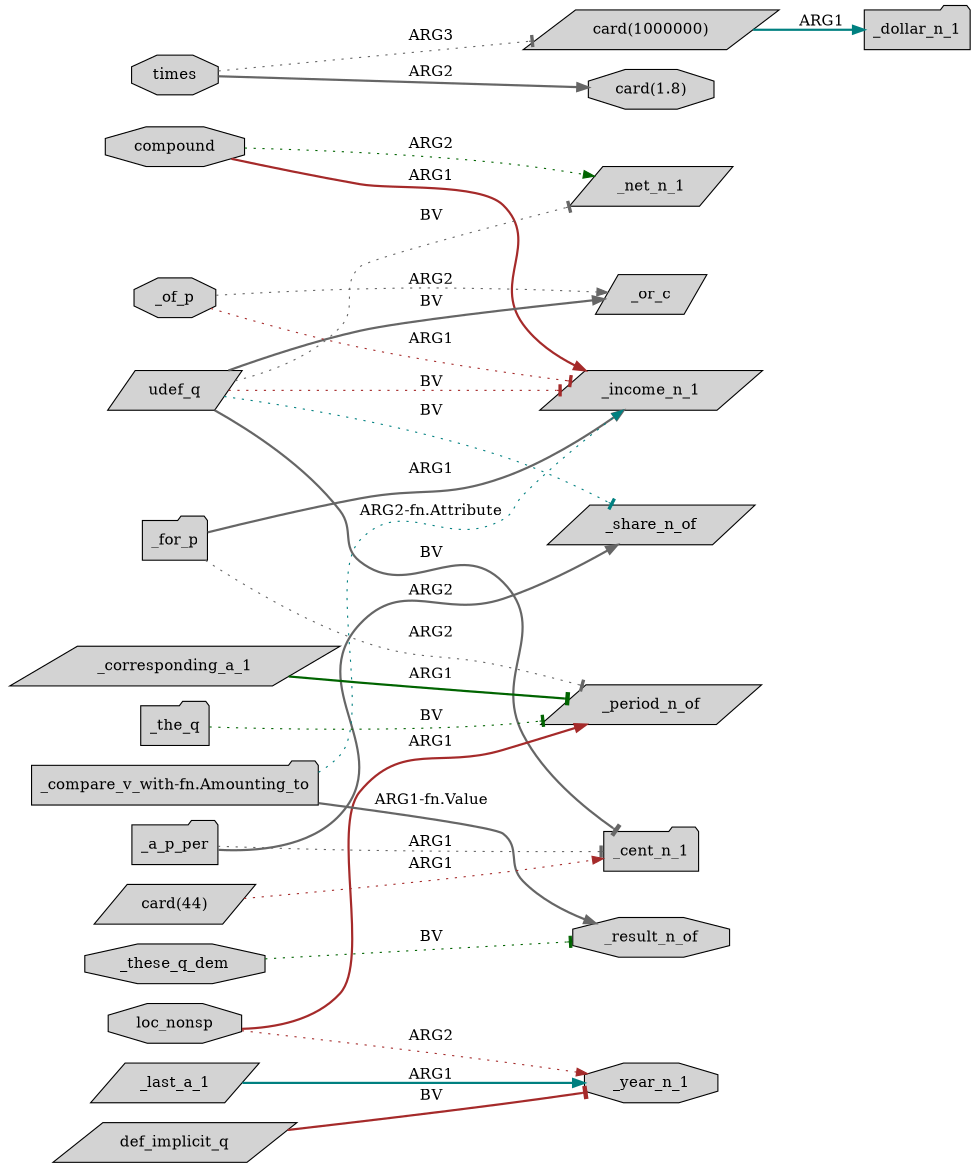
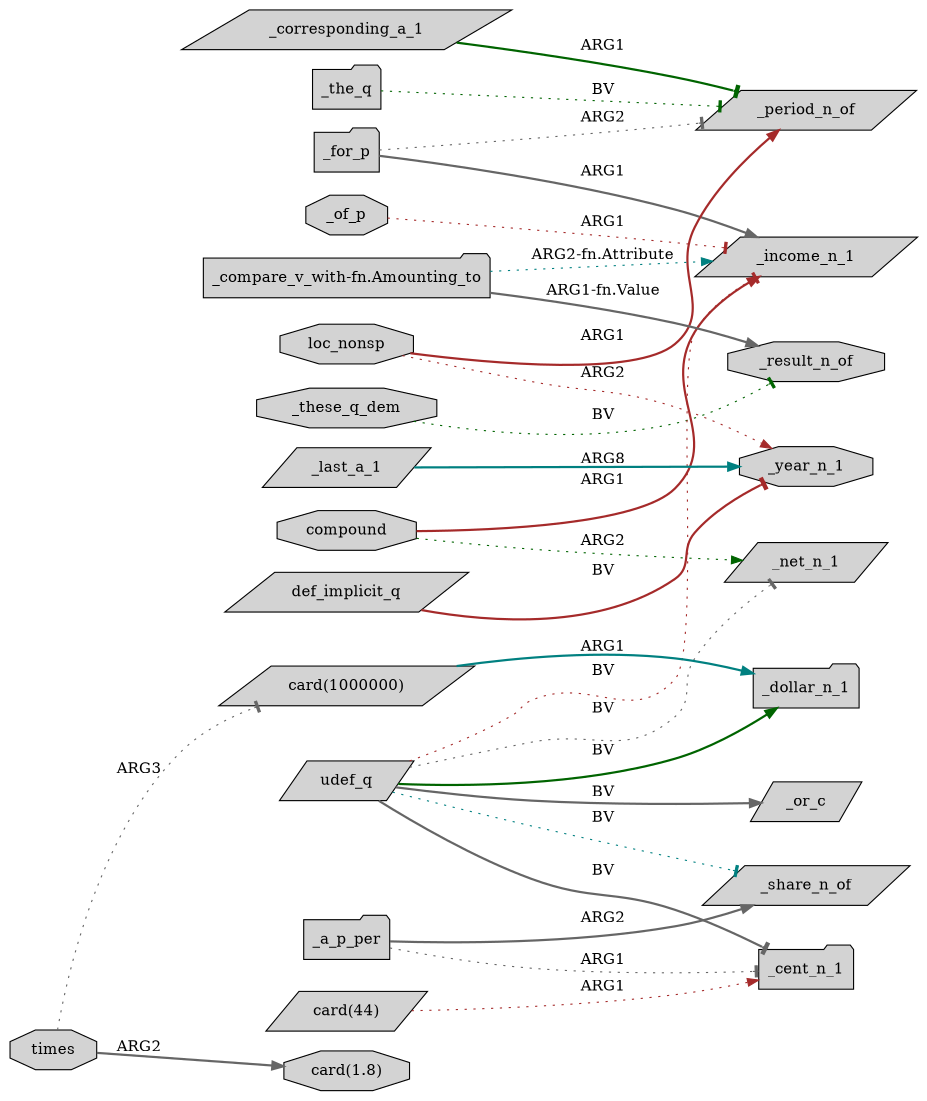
  digraph {
    rankdir=LR
    node [shape=parallelogram style=filled]
    edge [arrowhead=normal color=gray40 style=dotted]
    compound [shape=octagon]
    _net_n_1
    _income_n_1
    _a_p_per [shape=folder]
    _cent_n_1 [shape=folder]
    _share_n_of
    _these_q_dem [shape=octagon]
    _result_n_of [shape=octagon]
    _year_n_1 [shape=octagon]
    def_implicit_q
    udef_q
    _or_c
    _dollar_n_1 [shape=folder]
    _for_p [shape=folder]
    _period_n_of
    times [shape=octagon]
    "card(1000000)"
    "card(1.8)" [shape=octagon]
    _of_p [shape=octagon]
    loc_nonsp [shape=octagon]
    "_compare_v_with-fn.Amounting_to" [shape=folder]
    "card(44)"
    _last_a_1
    _corresponding_a_1
    _the_q [shape=folder]
    compound -> _net_n_1 [color=darkgreen label=ARG2]
    compound -> _income_n_1 [color=brown label=ARG1 style=bold]
    _a_p_per -> _cent_n_1 [arrowhead=tee label=ARG1]
    _a_p_per -> _share_n_of [label=ARG2 style=bold]
    _these_q_dem -> _result_n_of [arrowhead=tee color=darkgreen label=BV]
    def_implicit_q -> _year_n_1 [arrowhead=tee color=brown label=BV style=bold]
    udef_q -> _net_n_1 [arrowhead=tee label=BV]
    udef_q -> _income_n_1 [arrowhead=tee color=brown label=BV]
    udef_q -> _cent_n_1 [arrowhead=tee label=BV style=bold]
    udef_q -> _share_n_of [arrowhead=tee color=teal label=BV]
    udef_q -> _or_c [label=BV style=bold]
+   udef_q -> _dollar_n_1 [color=darkgreen label=BV style=bold]
    _for_p -> _income_n_1 [label=ARG1 style=bold]
    _for_p -> _period_n_of [arrowhead=tee label=ARG2]
    times -> "card(1000000)" [arrowhead=tee label=ARG3]
    times -> "card(1.8)" [label=ARG2 style=bold]
    "card(1000000)" -> _dollar_n_1 [color=teal label=ARG1 style=bold]
    _of_p -> _income_n_1 [arrowhead=tee color=brown label=ARG1]
-   _of_p -> _or_c [label=ARG2]
    loc_nonsp -> _year_n_1 [color=brown label=ARG2]
    loc_nonsp -> _period_n_of [color=brown label=ARG1 style=bold]
    "_compare_v_with-fn.Amounting_to" -> _income_n_1 [color=teal label="ARG2-fn.Attribute"]
    "_compare_v_with-fn.Amounting_to" -> _result_n_of [label="ARG1-fn.Value" style=bold]
    "card(44)" -> _cent_n_1 [color=brown label=ARG1]
-   _last_a_1 -> _year_n_1 [color=teal label=ARG1 style=bold]
+   _last_a_1 -> _year_n_1 [color=teal label=ARG8 style=bold]
    _corresponding_a_1 -> _period_n_of [arrowhead=tee color=darkgreen label=ARG1 style=bold]
    _the_q -> _period_n_of [arrowhead=tee color=darkgreen label=BV]
  }
